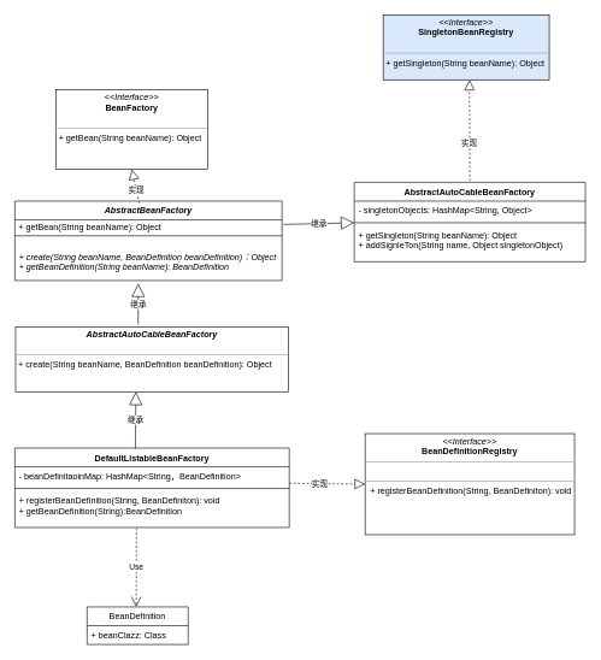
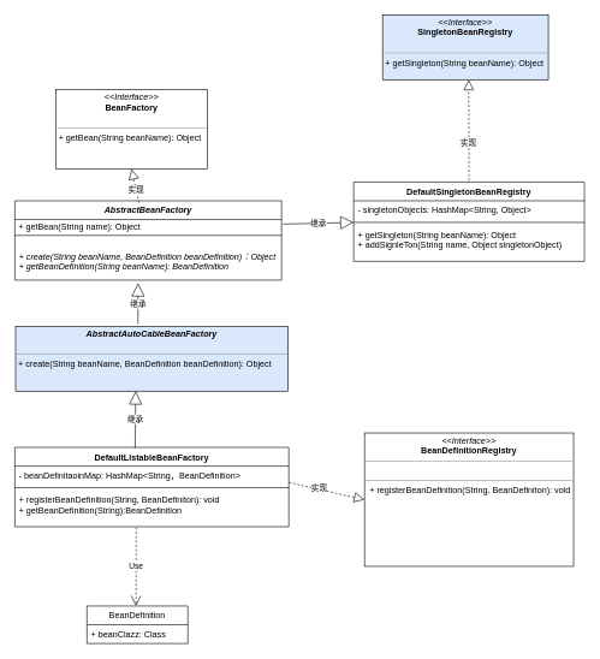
  <mxCell id="0" />
  <mxCell id="1" parent="0" />
  <mxCell id="2" value="&lt;p style=&quot;margin: 0px ; margin-top: 4px ; text-align: center&quot;&gt;&lt;i&gt;&amp;lt;&amp;lt;Interface&amp;gt;&amp;gt;&lt;/i&gt;&lt;br&gt;&lt;b&gt;BeanFactory&lt;/b&gt;&lt;/p&gt;&lt;p style=&quot;margin: 0px ; margin-left: 4px&quot;&gt;&lt;br&gt;&lt;/p&gt;&lt;hr size=&quot;1&quot;&gt;&lt;p style=&quot;margin: 0px ; margin-left: 4px&quot;&gt;+ getBean(String beanName): Object&lt;br&gt;&lt;br&gt;&lt;/p&gt;" style="verticalAlign=top;align=left;overflow=fill;fontSize=12;fontFamily=Helvetica;html=1;" parent="1" vertex="1"><mxGeometry x="77" y="124" width="210" height="110" as="geometry" /></mxCell>
  <mxCell id="3" value="AbstractBeanFactory" style="swimlane;fontStyle=3;align=center;verticalAlign=top;childLayout=stackLayout;horizontal=1;startSize=26;horizontalStack=0;resizeParent=1;resizeParentMax=0;resizeLast=0;collapsible=1;marginBottom=0;" parent="1" vertex="1"><mxGeometry x="20" y="278" width="370" height="110" as="geometry" /></mxCell>
- <mxCell id="4" value="&lt;span&gt;&amp;nbsp;+ getBean(String beanName): Object&lt;/span&gt;" style="text;html=1;align=left;verticalAlign=middle;resizable=0;points=[];autosize=1;strokeColor=none;fillColor=none;fontStyle=0" vertex="1" parent="3"><mxGeometry y="26" width="370" height="20" as="geometry" /></mxCell>
+ <mxCell id="4" value="&lt;span&gt;&amp;nbsp;+ getBean(String name): Object&lt;/span&gt;" style="text;html=1;align=left;verticalAlign=middle;resizable=0;points=[];autosize=1;strokeColor=none;fillColor=none;fontStyle=0" vertex="1" parent="3"><mxGeometry y="26" width="370" height="20" as="geometry" /></mxCell>
  <mxCell id="5" value="" style="line;strokeWidth=1;fillColor=none;align=left;verticalAlign=middle;spacingTop=-1;spacingLeft=3;spacingRight=3;rotatable=0;labelPosition=right;points=[];portConstraint=eastwest;" parent="3" vertex="1"><mxGeometry y="46" width="370" height="4" as="geometry" /></mxCell>
  <mxCell id="6" value="&#10;+ create(String beanName, BeanDefinition beanDefinition)：Object&#10;+ getBeanDefinition(String beanName): BeanDefinition" style="text;strokeColor=none;fillColor=none;align=left;verticalAlign=top;spacingLeft=4;spacingRight=4;overflow=hidden;rotatable=0;points=[[0,0.5],[1,0.5]];portConstraint=eastwest;fontStyle=2" parent="3" vertex="1"><mxGeometry y="50" width="370" height="60" as="geometry" /></mxCell>
  <mxCell id="7" value="" style="endArrow=block;dashed=1;endFill=0;endSize=12;html=1;entryX=0.5;entryY=1;entryDx=0;entryDy=0;exitX=0.465;exitY=0.025;exitDx=0;exitDy=0;exitPerimeter=0;" parent="1" source="3" target="2" edge="1"><mxGeometry width="160" relative="1" as="geometry"><mxPoint x="197" y="249" as="sourcePoint" /><mxPoint x="357" y="249" as="targetPoint" /></mxGeometry></mxCell>
  <mxCell id="8" value="实现" style="edgeLabel;html=1;align=center;verticalAlign=middle;resizable=0;points=[];" parent="7" vertex="1" connectable="0"><mxGeometry x="-0.225" y="1" relative="1" as="geometry"><mxPoint as="offset" /></mxGeometry></mxCell>
  <mxCell id="9" value="&lt;p style=&quot;margin: 0px ; margin-top: 4px ; text-align: center&quot;&gt;&lt;i&gt;&amp;lt;&amp;lt;Interface&amp;gt;&amp;gt;&lt;/i&gt;&lt;br&gt;&lt;b&gt;SingletonBeanRegistry&lt;/b&gt;&lt;/p&gt;&lt;p style=&quot;margin: 0px ; margin-left: 4px&quot;&gt;&lt;br&gt;&lt;/p&gt;&lt;hr size=&quot;1&quot;&gt;&lt;p style=&quot;margin: 0px ; margin-left: 4px&quot;&gt;+ getSingleton(String beanName): Object&lt;br&gt;&lt;br&gt;&lt;/p&gt;" style="verticalAlign=top;align=left;overflow=fill;fontSize=12;fontFamily=Helvetica;html=1;fillColor=#dae8fc;" parent="1" vertex="1"><mxGeometry x="530" y="20" width="230" height="90" as="geometry" /></mxCell>
- <mxCell id="10" value="AbstractAutoCableBeanFactory" style="swimlane;fontStyle=1;align=center;verticalAlign=top;childLayout=stackLayout;horizontal=1;startSize=26;horizontalStack=0;resizeParent=1;resizeParentMax=0;resizeLast=0;collapsible=1;marginBottom=0;" parent="1" vertex="1"><mxGeometry x="490" y="252" width="320" height="110" as="geometry" /></mxCell>
+ <mxCell id="10" value="DefaultSingletonBeanRegistry" style="swimlane;fontStyle=1;align=center;verticalAlign=top;childLayout=stackLayout;horizontal=1;startSize=26;horizontalStack=0;resizeParent=1;resizeParentMax=0;resizeLast=0;collapsible=1;marginBottom=0;" parent="1" vertex="1"><mxGeometry x="490" y="252" width="320" height="110" as="geometry" /></mxCell>
  <mxCell id="11" value="- singletonObjects: HashMap&lt;String, Object&gt;" style="text;strokeColor=none;fillColor=none;align=left;verticalAlign=top;spacingLeft=4;spacingRight=4;overflow=hidden;rotatable=0;points=[[0,0.5],[1,0.5]];portConstraint=eastwest;" parent="10" vertex="1"><mxGeometry y="26" width="320" height="26" as="geometry" /></mxCell>
  <mxCell id="12" value="" style="line;strokeWidth=1;fillColor=none;align=left;verticalAlign=middle;spacingTop=-1;spacingLeft=3;spacingRight=3;rotatable=0;labelPosition=right;points=[];portConstraint=eastwest;" parent="10" vertex="1"><mxGeometry y="52" width="320" height="8" as="geometry" /></mxCell>
  <mxCell id="13" value="+ getSingleton(String beanName): Object&#10;+ addSignleTon(String name, Object singletonObject)" style="text;strokeColor=none;fillColor=none;align=left;verticalAlign=top;spacingLeft=4;spacingRight=4;overflow=hidden;rotatable=0;points=[[0,0.5],[1,0.5]];portConstraint=eastwest;" parent="10" vertex="1"><mxGeometry y="60" width="320" height="50" as="geometry" /></mxCell>
  <mxCell id="14" value="" style="endArrow=block;dashed=1;endFill=0;endSize=12;html=1;entryX=0.5;entryY=1;entryDx=0;entryDy=0;" parent="1" edge="1"><mxGeometry width="160" relative="1" as="geometry"><mxPoint x="650" y="250" as="sourcePoint" /><mxPoint x="649.5" y="110" as="targetPoint" /></mxGeometry></mxCell>
  <mxCell id="15" value="实现" style="edgeLabel;html=1;align=center;verticalAlign=middle;resizable=0;points=[];" parent="14" vertex="1" connectable="0"><mxGeometry x="-0.225" y="1" relative="1" as="geometry"><mxPoint as="offset" /></mxGeometry></mxCell>
  <mxCell id="16" value="继承" style="endArrow=block;endSize=16;endFill=0;html=1;entryX=0;entryY=0.5;entryDx=0;entryDy=0;entryPerimeter=0;exitX=1.005;exitY=0.317;exitDx=0;exitDy=0;exitPerimeter=0;" parent="1" source="4" target="12" edge="1"><mxGeometry width="160" relative="1" as="geometry"><mxPoint x="310" y="310" as="sourcePoint" /><mxPoint x="460" y="300" as="targetPoint" /><mxPoint as="offset" /></mxGeometry></mxCell>
- <mxCell id="17" value="&lt;p style=&quot;margin: 0px ; margin-top: 4px ; text-align: center&quot;&gt;&lt;b&gt;&lt;i&gt;AbstractAutoCableBeanFactory&lt;/i&gt;&lt;/b&gt;&lt;/p&gt;&lt;p style=&quot;margin: 0px ; margin-left: 4px&quot;&gt;&lt;br&gt;&lt;/p&gt;&lt;hr size=&quot;1&quot;&gt;&lt;p style=&quot;margin: 0px ; margin-left: 4px&quot;&gt;+ create(String beanName, BeanDefinition beanDefinition): Object&lt;/p&gt;" style="verticalAlign=top;align=left;overflow=fill;fontSize=12;fontFamily=Helvetica;html=1;" parent="1" vertex="1"><mxGeometry x="21" y="452" width="378" height="90" as="geometry" /></mxCell>
+ <mxCell id="17" value="&lt;p style=&quot;margin: 0px ; margin-top: 4px ; text-align: center&quot;&gt;&lt;b&gt;&lt;i&gt;AbstractAutoCableBeanFactory&lt;/i&gt;&lt;/b&gt;&lt;/p&gt;&lt;p style=&quot;margin: 0px ; margin-left: 4px&quot;&gt;&lt;br&gt;&lt;/p&gt;&lt;hr size=&quot;1&quot;&gt;&lt;p style=&quot;margin: 0px ; margin-left: 4px&quot;&gt;+ create(String beanName, BeanDefinition beanDefinition): Object&lt;/p&gt;" style="verticalAlign=top;align=left;overflow=fill;fontSize=12;fontFamily=Helvetica;html=1;fillColor=#dae8fc;" parent="1" vertex="1"><mxGeometry x="21" y="452" width="378" height="90" as="geometry" /></mxCell>
  <mxCell id="18" value="继承" style="endArrow=block;endSize=16;endFill=0;html=1;entryX=0.462;entryY=1.069;entryDx=0;entryDy=0;entryPerimeter=0;exitX=0.449;exitY=-0.033;exitDx=0;exitDy=0;exitPerimeter=0;" parent="1" source="17" target="6" edge="1"><mxGeometry width="160" relative="1" as="geometry"><mxPoint x="30" y="390" as="sourcePoint" /><mxPoint x="190" y="390" as="targetPoint" /></mxGeometry></mxCell>
  <mxCell id="19" value="DefaultListableBeanFactory" style="swimlane;fontStyle=1;align=center;verticalAlign=top;childLayout=stackLayout;horizontal=1;startSize=26;horizontalStack=0;resizeParent=1;resizeParentMax=0;resizeLast=0;collapsible=1;marginBottom=0;" vertex="1" parent="1"><mxGeometry x="20" y="620" width="380" height="110" as="geometry" /></mxCell>
  <mxCell id="20" value="- beanDefinitaoinMap: HashMap&lt;String，BeanDefinition&gt;" style="text;strokeColor=none;fillColor=none;align=left;verticalAlign=top;spacingLeft=4;spacingRight=4;overflow=hidden;rotatable=0;points=[[0,0.5],[1,0.5]];portConstraint=eastwest;" vertex="1" parent="19"><mxGeometry y="26" width="380" height="26" as="geometry" /></mxCell>
  <mxCell id="21" value="" style="line;strokeWidth=1;fillColor=none;align=left;verticalAlign=middle;spacingTop=-1;spacingLeft=3;spacingRight=3;rotatable=0;labelPosition=right;points=[];portConstraint=eastwest;" vertex="1" parent="19"><mxGeometry y="52" width="380" height="8" as="geometry" /></mxCell>
  <mxCell id="22" value="+ registerBeanDefinition(String, BeanDefiniton): void&#10;+ getBeanDefinition(String):BeanDefinition" style="text;strokeColor=none;fillColor=none;align=left;verticalAlign=top;spacingLeft=4;spacingRight=4;overflow=hidden;rotatable=0;points=[[0,0.5],[1,0.5]];portConstraint=eastwest;" vertex="1" parent="19"><mxGeometry y="60" width="380" height="50" as="geometry" /></mxCell>
  <mxCell id="23" value="继承" style="endArrow=block;endSize=16;endFill=0;html=1;entryX=0.462;entryY=1.069;entryDx=0;entryDy=0;entryPerimeter=0;exitX=0.439;exitY=0.011;exitDx=0;exitDy=0;exitPerimeter=0;" edge="1" parent="1" source="19"><mxGeometry width="160" relative="1" as="geometry"><mxPoint x="188" y="610" as="sourcePoint" /><mxPoint x="187.58" y="542.004" as="targetPoint" /><Array as="points" /></mxGeometry></mxCell>
- <mxCell id="24" value="&lt;p style=&quot;margin: 0px ; margin-top: 4px ; text-align: center&quot;&gt;&lt;i&gt;&amp;lt;&amp;lt;Interface&amp;gt;&amp;gt;&lt;/i&gt;&lt;br&gt;&lt;b&gt;BeanDefinitionRegistry&lt;/b&gt;&lt;/p&gt;&lt;hr size=&quot;1&quot;&gt;&lt;p style=&quot;margin: 0px ; margin-left: 4px&quot;&gt;&lt;br&gt;&lt;/p&gt;&lt;hr size=&quot;1&quot;&gt;&lt;p style=&quot;margin: 0px ; margin-left: 4px&quot;&gt;&amp;nbsp;+ registerBeanDefinition(String, BeanDefiniton): void&lt;br&gt;&lt;/p&gt;" style="verticalAlign=top;align=left;overflow=fill;fontSize=12;fontFamily=Helvetica;html=1;" vertex="1" parent="1"><mxGeometry x="505" y="600" width="290" height="140" as="geometry" /></mxCell>
+ <mxCell id="24" value="&lt;p style=&quot;margin: 0px ; margin-top: 4px ; text-align: center&quot;&gt;&lt;i&gt;&amp;lt;&amp;lt;Interface&amp;gt;&amp;gt;&lt;/i&gt;&lt;br&gt;&lt;b&gt;BeanDefinitionRegistry&lt;/b&gt;&lt;/p&gt;&lt;hr size=&quot;1&quot;&gt;&lt;p style=&quot;margin: 0px ; margin-left: 4px&quot;&gt;&lt;br&gt;&lt;/p&gt;&lt;hr size=&quot;1&quot;&gt;&lt;p style=&quot;margin: 0px ; margin-left: 4px&quot;&gt;&amp;nbsp;+ registerBeanDefinition(String, BeanDefiniton): void&lt;br&gt;&lt;/p&gt;" style="verticalAlign=top;align=left;overflow=fill;fontSize=12;fontFamily=Helvetica;html=1;" vertex="1" parent="1"><mxGeometry x="505" y="600" width="290" height="185" as="geometry" /></mxCell>
  <mxCell id="25" value="" style="endArrow=block;dashed=1;endFill=0;endSize=12;html=1;entryX=0;entryY=0.5;entryDx=0;entryDy=0;exitX=1;exitY=0.872;exitDx=0;exitDy=0;exitPerimeter=0;" edge="1" parent="1" source="20" target="24"><mxGeometry width="160" relative="1" as="geometry"><mxPoint x="440.05" y="661.75" as="sourcePoint" /><mxPoint x="440" y="570" as="targetPoint" /></mxGeometry></mxCell>
  <mxCell id="26" value="实现" style="edgeLabel;html=1;align=center;verticalAlign=middle;resizable=0;points=[];" vertex="1" connectable="0" parent="25"><mxGeometry x="-0.225" y="1" relative="1" as="geometry"><mxPoint as="offset" /></mxGeometry></mxCell>
  <mxCell id="27" value="Use" style="endArrow=open;endSize=12;dashed=1;html=1;exitX=0.443;exitY=1.024;exitDx=0;exitDy=0;exitPerimeter=0;" edge="1" parent="1" source="22"><mxGeometry width="160" relative="1" as="geometry"><mxPoint x="220" y="840" as="sourcePoint" /><mxPoint x="188" y="840" as="targetPoint" /></mxGeometry></mxCell>
  <mxCell id="28" value="BeanDefinition" style="swimlane;fontStyle=0;childLayout=stackLayout;horizontal=1;startSize=26;fillColor=none;horizontalStack=0;resizeParent=1;resizeParentMax=0;resizeLast=0;collapsible=1;marginBottom=0;" vertex="1" parent="1"><mxGeometry x="120" y="840" width="140" height="52" as="geometry" /></mxCell>
  <mxCell id="29" value="+ beanClazz: Class" style="text;strokeColor=none;fillColor=none;align=left;verticalAlign=top;spacingLeft=4;spacingRight=4;overflow=hidden;rotatable=0;points=[[0,0.5],[1,0.5]];portConstraint=eastwest;" vertex="1" parent="28"><mxGeometry y="26" width="140" height="26" as="geometry" /></mxCell>
